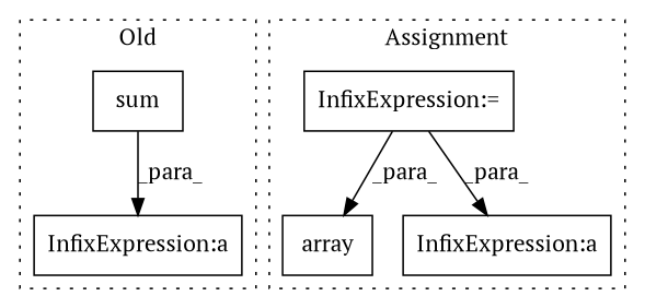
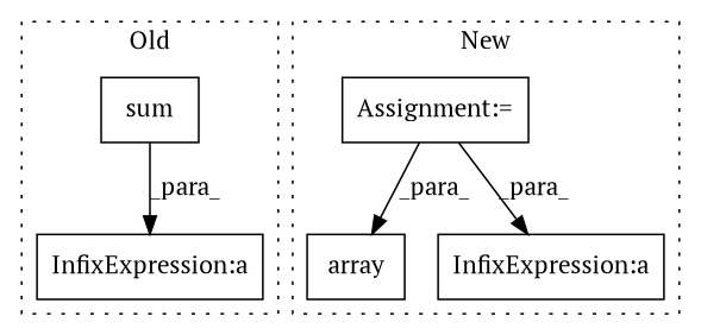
  digraph {
    fontname="PT Serif"
    node [a=32 fontname="PT Serif" l=3 shape=box]
    edge [fontname="PT Serif"]
    n1 [l=5 label=sum s=2629]
    n2 [a=27 label="InfixExpression:a" s=2635]
    n3 [l="6,1" label=array s="2445,2486"]
-   n4 [a=7 l=1 label="InfixExpression:=" s=2438]
+   n4 [a=7 l=1 label="Assignment:=" s=2438]
    n5 [a=27 label="InfixExpression:a" s=2515]
    subgraph cluster_1 {
      label=Old
      style=dotted
      n1
      n2
    }
    subgraph cluster_2 {
-     label=Assignment
+     label=New
      style=dotted
      n3
      n4
      n5
    }
    n1 -> n2 [label=_para_]
    n4 -> n3 [label=_para_]
    n4 -> n5 [label=_para_]
  }
